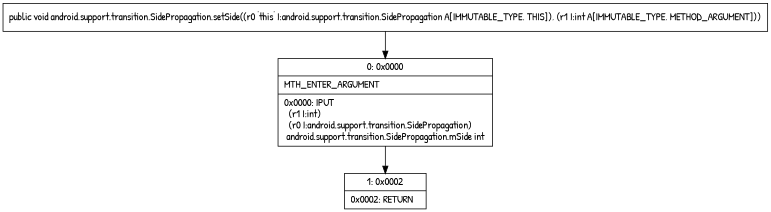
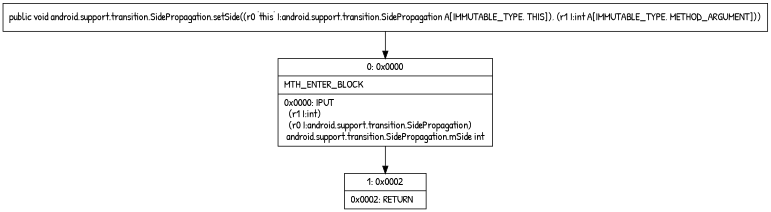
  digraph {
    fontname="Patrick Hand"
    node [shape=record fontname="Patrick Hand"]
    edge [fontname="Patrick Hand"]
-   n1 [label="{0\:\ 0x0000|MTH_ENTER_ARGUMENT\l|0x0000: IPUT  \l  (r1 I:int)\l  (r0 I:android.support.transition.SidePropagation)\l android.support.transition.SidePropagation.mSide int \l}"]
+   n1 [label="{0\:\ 0x0000|MTH_ENTER_BLOCK\l|0x0000: IPUT  \l  (r1 I:int)\l  (r0 I:android.support.transition.SidePropagation)\l android.support.transition.SidePropagation.mSide int \l}"]
    n2 [label="{1\:\ 0x0002|0x0002: RETURN   \l}"]
    n3 [label="{public void android.support.transition.SidePropagation.setSide((r0 'this' I:android.support.transition.SidePropagation A[IMMUTABLE_TYPE, THIS]), (r1 I:int A[IMMUTABLE_TYPE, METHOD_ARGUMENT])) }"]
    n1 -> n2
    n3 -> n1
  }
